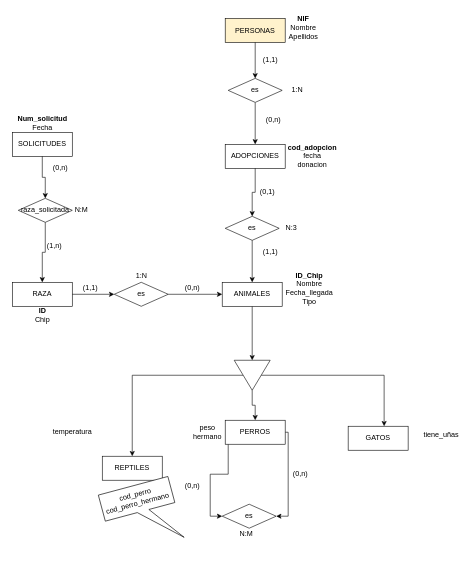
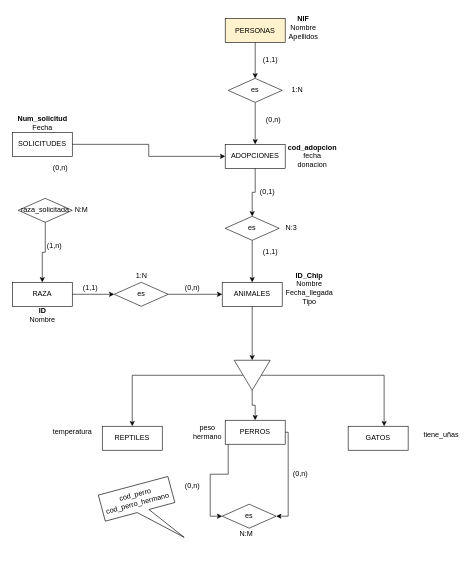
  <mxCell id="0" />
  <mxCell id="1" parent="0" />
  <mxCell id="2" style="edgeStyle=orthogonalEdgeStyle;rounded=0;orthogonalLoop=1;jettySize=auto;html=1;" parent="1" source="3" target="7" edge="1"><mxGeometry relative="1" as="geometry" /></mxCell>
  <mxCell id="3" value="&lt;div&gt;ANIMALES&lt;/div&gt;" style="rounded=0;whiteSpace=wrap;html=1;" parent="1" vertex="1"><mxGeometry x="370" y="470" width="100" height="40" as="geometry" /></mxCell>
  <mxCell id="4" style="edgeStyle=orthogonalEdgeStyle;rounded=0;orthogonalLoop=1;jettySize=auto;html=1;exitX=0.5;exitY=1;exitDx=0;exitDy=0;entryX=0.5;entryY=0;entryDx=0;entryDy=0;" parent="1" source="7" target="8" edge="1"><mxGeometry relative="1" as="geometry" /></mxCell>
  <mxCell id="5" style="edgeStyle=orthogonalEdgeStyle;rounded=0;orthogonalLoop=1;jettySize=auto;html=1;exitX=1;exitY=0.5;exitDx=0;exitDy=0;" parent="1" source="7" target="11" edge="1"><mxGeometry relative="1" as="geometry" /></mxCell>
  <mxCell id="6" style="edgeStyle=orthogonalEdgeStyle;rounded=0;orthogonalLoop=1;jettySize=auto;html=1;exitX=0.5;exitY=0;exitDx=0;exitDy=0;entryX=0.6;entryY=0;entryDx=0;entryDy=0;entryPerimeter=0;" parent="1" source="7" target="12" edge="1"><mxGeometry relative="1" as="geometry" /></mxCell>
  <mxCell id="7" value="" style="triangle;whiteSpace=wrap;html=1;direction=south;" parent="1" vertex="1"><mxGeometry x="390" y="600" width="60" height="50" as="geometry" /></mxCell>
- <mxCell id="8" value="REPTILES" style="rounded=0;whiteSpace=wrap;html=1;" parent="1" vertex="1"><mxGeometry x="170" y="760" width="100" height="40" as="geometry" /></mxCell>
+ <mxCell id="8" value="REPTILES" style="rounded=0;whiteSpace=wrap;html=1;" parent="1" vertex="1"><mxGeometry x="170" y="710" width="100" height="40" as="geometry" /></mxCell>
  <mxCell id="9" style="edgeStyle=orthogonalEdgeStyle;rounded=0;orthogonalLoop=1;jettySize=auto;html=1;entryX=0;entryY=0.5;entryDx=0;entryDy=0;" parent="1" source="11" target="49" edge="1"><mxGeometry relative="1" as="geometry"><mxPoint x="510" y="870" as="targetPoint" /><Array as="points"><mxPoint x="380" y="790" /><mxPoint x="350" y="790" /><mxPoint x="350" y="860" /></Array></mxGeometry></mxCell>
  <mxCell id="10" style="edgeStyle=orthogonalEdgeStyle;rounded=0;orthogonalLoop=1;jettySize=auto;html=1;entryX=1;entryY=0.5;entryDx=0;entryDy=0;" parent="1" source="11" target="49" edge="1"><mxGeometry relative="1" as="geometry"><Array as="points"><mxPoint x="480" y="720" /><mxPoint x="480" y="860" /></Array></mxGeometry></mxCell>
  <mxCell id="11" value="PERROS" style="rounded=0;whiteSpace=wrap;html=1;" parent="1" vertex="1"><mxGeometry x="375" y="700" width="100" height="40" as="geometry" /></mxCell>
  <mxCell id="12" value="GATOS" style="rounded=0;whiteSpace=wrap;html=1;" parent="1" vertex="1"><mxGeometry x="580" y="710" width="100" height="40" as="geometry" /></mxCell>
  <mxCell id="13" value="&lt;div&gt;&lt;b&gt;ID_Chip&lt;/b&gt;&lt;/div&gt;&lt;div&gt;Nombre&lt;/div&gt;&lt;div&gt;Fecha_llegada&lt;/div&gt;&lt;div&gt;Tipo&lt;br&gt;&lt;/div&gt;" style="text;html=1;align=center;verticalAlign=middle;resizable=0;points=[];autosize=1;" parent="1" vertex="1"><mxGeometry x="470" y="450" width="90" height="60" as="geometry" /></mxCell>
  <mxCell id="14" value="&lt;div&gt;peso&lt;/div&gt;&lt;div&gt;hermano&lt;br&gt;&lt;/div&gt;" style="text;html=1;align=center;verticalAlign=middle;resizable=0;points=[];autosize=1;" parent="1" vertex="1"><mxGeometry x="315" y="705" width="60" height="30" as="geometry" /></mxCell>
  <mxCell id="15" style="edgeStyle=orthogonalEdgeStyle;rounded=0;orthogonalLoop=1;jettySize=auto;html=1;entryX=0;entryY=0.5;entryDx=0;entryDy=0;" parent="1" source="17" target="3" edge="1"><mxGeometry relative="1" as="geometry"><mxPoint x="320" y="500" as="targetPoint" /></mxGeometry></mxCell>
  <mxCell id="16" value="RAZA" style="rounded=0;whiteSpace=wrap;html=1;" parent="1" vertex="1"><mxGeometry x="20" y="470" width="100" height="40" as="geometry" /></mxCell>
  <mxCell id="17" value="es" style="rhombus;whiteSpace=wrap;html=1;" parent="1" vertex="1"><mxGeometry x="190" y="470" width="90" height="40" as="geometry" /></mxCell>
  <mxCell id="18" style="edgeStyle=orthogonalEdgeStyle;rounded=0;orthogonalLoop=1;jettySize=auto;html=1;entryX=0;entryY=0.5;entryDx=0;entryDy=0;" parent="1" source="16" target="17" edge="1"><mxGeometry relative="1" as="geometry"><mxPoint x="150" y="480" as="sourcePoint" /><mxPoint x="310" y="490" as="targetPoint" /></mxGeometry></mxCell>
  <mxCell id="19" value="(1,1)" style="text;html=1;align=center;verticalAlign=middle;resizable=0;points=[];autosize=1;" parent="1" vertex="1"><mxGeometry x="130" y="470" width="40" height="20" as="geometry" /></mxCell>
  <mxCell id="20" value="(0,n)" style="text;html=1;align=center;verticalAlign=middle;resizable=0;points=[];autosize=1;" parent="1" vertex="1"><mxGeometry x="300" y="470" width="40" height="20" as="geometry" /></mxCell>
  <mxCell id="21" value="1:N" style="text;html=1;align=center;verticalAlign=middle;resizable=0;points=[];autosize=1;" parent="1" vertex="1"><mxGeometry x="220" y="450" width="30" height="20" as="geometry" /></mxCell>
  <mxCell id="22" style="edgeStyle=orthogonalEdgeStyle;rounded=0;orthogonalLoop=1;jettySize=auto;html=1;entryX=0.5;entryY=0;entryDx=0;entryDy=0;" parent="1" source="24" target="16" edge="1"><mxGeometry relative="1" as="geometry" /></mxCell>
  <mxCell id="23" value="SOLICITUDES" style="rounded=0;whiteSpace=wrap;html=1;" parent="1" vertex="1"><mxGeometry x="20" y="220" width="100" height="40" as="geometry" /></mxCell>
  <mxCell id="24" value="raza_solicitada" style="rhombus;whiteSpace=wrap;html=1;" parent="1" vertex="1"><mxGeometry x="30" y="330" width="90" height="40" as="geometry" /></mxCell>
- <mxCell id="25" style="edgeStyle=orthogonalEdgeStyle;rounded=0;orthogonalLoop=1;jettySize=auto;html=1;entryX=0.5;entryY=0;entryDx=0;entryDy=0;" parent="1" source="23" target="24" edge="1"><mxGeometry relative="1" as="geometry"><mxPoint x="70" y="260" as="sourcePoint" /><mxPoint x="70" y="470" as="targetPoint" /></mxGeometry></mxCell>
+ <mxCell id="25" style="edgeStyle=orthogonalEdgeStyle;rounded=0;orthogonalLoop=1;jettySize=auto;html=1;" parent="1" source="23" target="34" edge="1"><mxGeometry relative="1" as="geometry"><mxPoint x="70" y="260" as="sourcePoint" /><mxPoint x="70" y="470" as="targetPoint" /></mxGeometry></mxCell>
  <mxCell id="26" value="(0,n)" style="text;html=1;align=center;verticalAlign=middle;resizable=0;points=[];autosize=1;" parent="1" vertex="1"><mxGeometry x="80" y="270" width="40" height="20" as="geometry" /></mxCell>
  <mxCell id="27" value="(1,n)" style="text;html=1;align=center;verticalAlign=middle;resizable=0;points=[];autosize=1;" parent="1" vertex="1"><mxGeometry x="70" y="400" width="40" height="20" as="geometry" /></mxCell>
  <mxCell id="28" value="N:M" style="text;html=1;align=center;verticalAlign=middle;resizable=0;points=[];autosize=1;" parent="1" vertex="1"><mxGeometry x="115" y="340" width="40" height="20" as="geometry" /></mxCell>
  <mxCell id="29" value="&lt;div&gt;&lt;b&gt;Num_solicitud&lt;/b&gt;&lt;/div&gt;&lt;div&gt;Fecha&lt;br&gt;&lt;b&gt;&lt;/b&gt;&lt;/div&gt;" style="text;html=1;align=center;verticalAlign=middle;resizable=0;points=[];autosize=1;" parent="1" vertex="1"><mxGeometry x="20" y="190" width="100" height="30" as="geometry" /></mxCell>
- <mxCell id="30" value="&lt;div&gt;&lt;b&gt;ID&lt;/b&gt;&lt;/div&gt;&lt;div&gt;Chip&lt;br&gt;&lt;b&gt;&lt;/b&gt;&lt;/div&gt;" style="text;html=1;align=center;verticalAlign=middle;resizable=0;points=[];autosize=1;" parent="1" vertex="1"><mxGeometry x="40" y="510" width="60" height="30" as="geometry" /></mxCell>
+ <mxCell id="30" value="&lt;div&gt;&lt;b&gt;ID&lt;/b&gt;&lt;/div&gt;&lt;div&gt;Nombre&lt;br&gt;&lt;b&gt;&lt;/b&gt;&lt;/div&gt;" style="text;html=1;align=center;verticalAlign=middle;resizable=0;points=[];autosize=1;" parent="1" vertex="1"><mxGeometry x="40" y="510" width="60" height="30" as="geometry" /></mxCell>
  <mxCell id="31" style="edgeStyle=orthogonalEdgeStyle;rounded=0;orthogonalLoop=1;jettySize=auto;html=1;entryX=0.5;entryY=0;entryDx=0;entryDy=0;" parent="1" source="35" target="34" edge="1"><mxGeometry relative="1" as="geometry" /></mxCell>
  <mxCell id="32" value="PERSONAS" style="rounded=0;whiteSpace=wrap;html=1;fillColor=#fff2cc;" parent="1" vertex="1"><mxGeometry x="375" y="30" width="100" height="40" as="geometry" /></mxCell>
  <mxCell id="33" style="edgeStyle=orthogonalEdgeStyle;rounded=0;orthogonalLoop=1;jettySize=auto;html=1;entryX=0.5;entryY=0;entryDx=0;entryDy=0;" parent="1" source="37" target="3" edge="1"><mxGeometry relative="1" as="geometry" /></mxCell>
  <mxCell id="34" value="ADOPCIONES" style="rounded=0;whiteSpace=wrap;html=1;" parent="1" vertex="1"><mxGeometry x="375" y="240" width="100" height="40" as="geometry" /></mxCell>
  <mxCell id="35" value="es" style="rhombus;whiteSpace=wrap;html=1;" parent="1" vertex="1"><mxGeometry x="380" y="130" width="90" height="40" as="geometry" /></mxCell>
  <mxCell id="36" style="edgeStyle=orthogonalEdgeStyle;rounded=0;orthogonalLoop=1;jettySize=auto;html=1;entryX=0.5;entryY=0;entryDx=0;entryDy=0;" parent="1" source="32" target="35" edge="1"><mxGeometry relative="1" as="geometry"><mxPoint x="425" y="70" as="sourcePoint" /><mxPoint x="425" y="240" as="targetPoint" /></mxGeometry></mxCell>
  <mxCell id="37" value="es" style="rhombus;whiteSpace=wrap;html=1;" parent="1" vertex="1"><mxGeometry x="375" y="360" width="90" height="40" as="geometry" /></mxCell>
  <mxCell id="38" style="edgeStyle=orthogonalEdgeStyle;rounded=0;orthogonalLoop=1;jettySize=auto;html=1;entryX=0.5;entryY=0;entryDx=0;entryDy=0;" parent="1" source="34" target="37" edge="1"><mxGeometry relative="1" as="geometry"><mxPoint x="425" y="280" as="sourcePoint" /><mxPoint x="420" y="470" as="targetPoint" /></mxGeometry></mxCell>
  <mxCell id="39" value="(1,1)" style="text;html=1;align=center;verticalAlign=middle;resizable=0;points=[];autosize=1;" parent="1" vertex="1"><mxGeometry x="430" y="90" width="40" height="20" as="geometry" /></mxCell>
  <mxCell id="40" value="(0,n)" style="text;html=1;align=center;verticalAlign=middle;resizable=0;points=[];autosize=1;" parent="1" vertex="1"><mxGeometry x="435" y="190" width="40" height="20" as="geometry" /></mxCell>
  <mxCell id="41" value="1:N" style="text;html=1;align=center;verticalAlign=middle;resizable=0;points=[];autosize=1;" parent="1" vertex="1"><mxGeometry x="480" y="140" width="30" height="20" as="geometry" /></mxCell>
  <mxCell id="42" value="(0,1)" style="text;html=1;align=center;verticalAlign=middle;resizable=0;points=[];autosize=1;" parent="1" vertex="1"><mxGeometry x="425" y="310" width="40" height="20" as="geometry" /></mxCell>
  <mxCell id="43" value="(1,1)" style="text;html=1;align=center;verticalAlign=middle;resizable=0;points=[];autosize=1;" parent="1" vertex="1"><mxGeometry x="430" y="410" width="40" height="20" as="geometry" /></mxCell>
  <mxCell id="44" value="N:3" style="text;html=1;align=center;verticalAlign=middle;resizable=0;points=[];autosize=1;" parent="1" vertex="1"><mxGeometry x="470" width="30" height="20" as="geometry" y="370" /></mxCell>
  <mxCell id="45" value="&lt;div&gt;&lt;b&gt;NIF&lt;/b&gt;&lt;/div&gt;&lt;div&gt;Nombre&lt;/div&gt;&lt;div&gt;Apellidos&lt;br&gt;&lt;/div&gt;" style="text;html=1;align=center;verticalAlign=middle;resizable=0;points=[];autosize=1;" parent="1" vertex="1"><mxGeometry x="475" y="20" width="60" height="50" as="geometry" /></mxCell>
  <mxCell id="46" value="&lt;div&gt;&lt;b&gt;cod_adopcion&lt;/b&gt;&lt;/div&gt;&lt;div&gt;fecha&lt;/div&gt;&lt;div&gt;donacion&lt;br&gt;&lt;b&gt;&lt;/b&gt;&lt;/div&gt;" style="text;html=1;align=center;verticalAlign=middle;resizable=0;points=[];autosize=1;" parent="1" vertex="1"><mxGeometry x="470" y="235" width="100" height="50" as="geometry" /></mxCell>
  <mxCell id="47" value="temperatura" style="text;html=1;align=center;verticalAlign=middle;resizable=0;points=[];autosize=1;" parent="1" vertex="1"><mxGeometry x="80" y="710" width="80" height="20" as="geometry" /></mxCell>
  <mxCell id="48" value="tiene_uñas" style="text;html=1;align=center;verticalAlign=middle;resizable=0;points=[];autosize=1;" parent="1" vertex="1"><mxGeometry x="700" y="715" width="70" height="20" as="geometry" /></mxCell>
  <mxCell id="49" value="es" style="rhombus;whiteSpace=wrap;html=1;" parent="1" vertex="1"><mxGeometry x="370" y="840" width="90" height="40" as="geometry" /></mxCell>
  <mxCell id="50" value="(0,n)" style="text;html=1;align=center;verticalAlign=middle;resizable=0;points=[];autosize=1;" parent="1" vertex="1"><mxGeometry x="480" y="780" width="40" height="20" as="geometry" /></mxCell>
  <mxCell id="51" value="(0,n)" style="text;html=1;align=center;verticalAlign=middle;resizable=0;points=[];autosize=1;" parent="1" vertex="1"><mxGeometry x="300" y="800" width="40" height="20" as="geometry" /></mxCell>
  <mxCell id="52" value="N:M" style="text;html=1;align=center;verticalAlign=middle;resizable=0;points=[];autosize=1;" parent="1" vertex="1"><mxGeometry x="390" y="880" width="40" height="20" as="geometry" /></mxCell>
  <mxCell id="53" value="&lt;div&gt;cod_perro&lt;/div&gt;&lt;div&gt;cod_perro_hermano&lt;br&gt;&lt;/div&gt;" style="shape=callout;whiteSpace=wrap;html=1;perimeter=calloutPerimeter;size=60;position=0.46;position2=1;rotation=-15;" parent="1" vertex="1"><mxGeometry x="175" y="807.5" width="120" height="105" as="geometry" /></mxCell>
